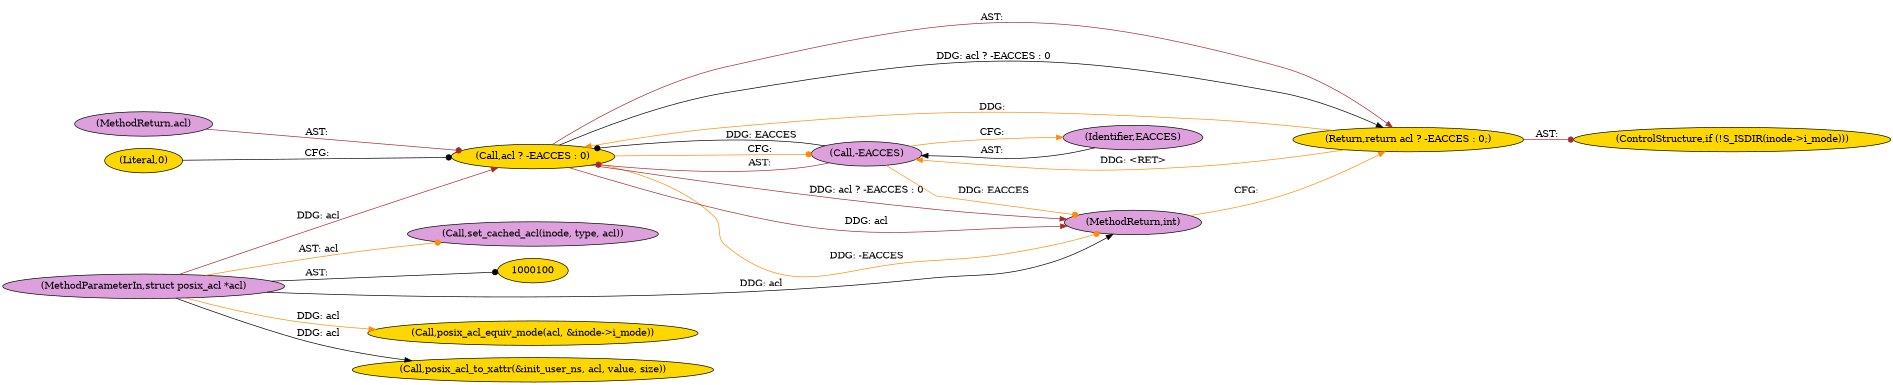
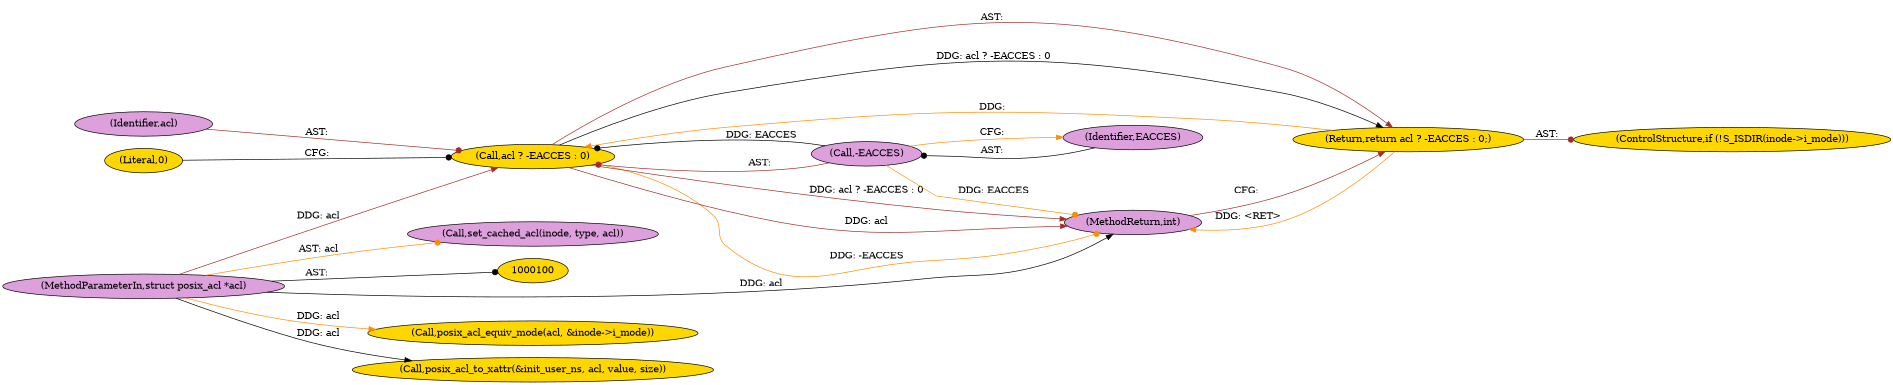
  digraph {
    rankdir=LR
    node [fillcolor=gold style=filled]
    edge [arrowhead=normal color=darkorange]
    n1 [label="(Call,acl ? -EACCES : 0)"]
    n2 [fillcolor=plum label="(Call,-EACCES)"]
    n3 [label="(Return,return acl ? -EACCES : 0;)"]
    n4 [fillcolor=plum label="(MethodReturn,int)"]
    n5 [fillcolor=plum label="(Identifier,EACCES)"]
    n6 [label="(ControlStructure,if (!S_ISDIR(inode->i_mode)))"]
    n7 [label="(Literal,0)"]
    n8 [fillcolor=plum label="(MethodParameterIn,struct posix_acl *acl)"]
    n9 [label="(Call,posix_acl_equiv_mode(acl, &inode->i_mode))"]
    n10 [label="(Call,posix_acl_to_xattr(&init_user_ns, acl, value, size))"]
    n11 [fillcolor=plum label="(Call,set_cached_acl(inode, type, acl))"]
    1000100
-   n13 [fillcolor=plum label="(MethodReturn,acl)"]
-   n1 -> n2 [arrowhead=dot label="CFG: "]
+   n13 [fillcolor=plum label="(Identifier,acl)"]
    n1 -> n3 [color=brown label="AST: "]
    n1 -> n3 [color=black label="DDG: acl ? -EACCES : 0"]
    n1 -> n4 [arrowhead=dot label="DDG: -EACCES"]
    n1 -> n4 [color=brown label="DDG: acl"]
    n1 -> n4 [color=brown label="DDG: acl ? -EACCES : 0"]
    n2 -> n1 [arrowhead=dot color=brown label="AST: "]
    n2 -> n1 [arrowhead=dot color=black label="DDG: EACCES"]
    n2 -> n4 [arrowhead=dot label="DDG: EACCES"]
    n2 -> n5 [label="CFG: "]
    n3 -> n1 [label="DDG: "]
-   n3 -> n2 [label="DDG: <RET>"]
+   n3 -> n4 [label="DDG: <RET>"]
    n3 -> n6 [arrowhead=dot color=brown label="AST: "]
-   n4 -> n3 [label="CFG: "]
-   n5 -> n2 [color=black label="AST: "]
+   n4 -> n3 [color=brown label="CFG: "]
+   n5 -> n2 [arrowhead=dot color=black label="AST: "]
    n7 -> n1 [arrowhead=dot color=black label="CFG: "]
    n8 -> n1 [color=brown label="DDG: acl"]
    n8 -> n4 [color=black label="DDG: acl"]
    n8 -> n9 [label="DDG: acl"]
    n8 -> n10 [color=black label="DDG: acl"]
    n8 -> n11 [arrowhead=dot label="AST: acl"]
    n8 -> 1000100 [arrowhead=dot color=black label="AST: "]
    n13 -> n1 [arrowhead=dot color=brown label="AST: "]
  }
